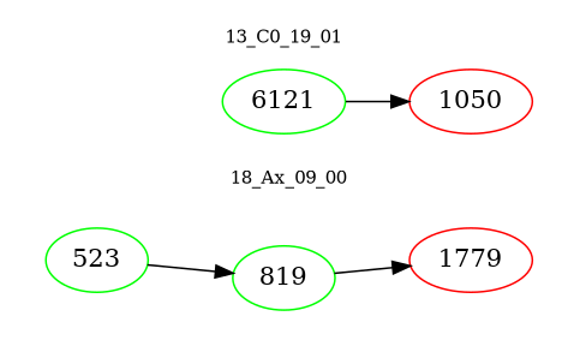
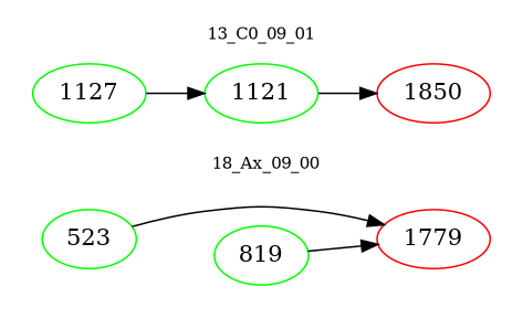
  digraph {
    rankdir=LR
    node [color=green]
    edge [color=black]
    n1 [label=523]
    n2 [label=819]
    n3 [color=red label=1779]
-   n5 [label=6121]
-   n6 [color=red label=1050]
+   n4 [label=1127]
+   n5 [label=1121]
+   n6 [color=red label=1850]
    subgraph cluster_1 {
      color=white
      fontsize=10
      label="18_Ax_09_00"
      n1
      n2
      n3
    }
    subgraph cluster_2 {
      color=white
      fontsize=10
-     label="13_C0_19_01"
+     label="13_C0_09_01"
+     n4
      n5
      n6
    }
-   n1 -> n2
+   n1 -> n3
    n2 -> n3
+   n4 -> n5
    n5 -> n6
  }
